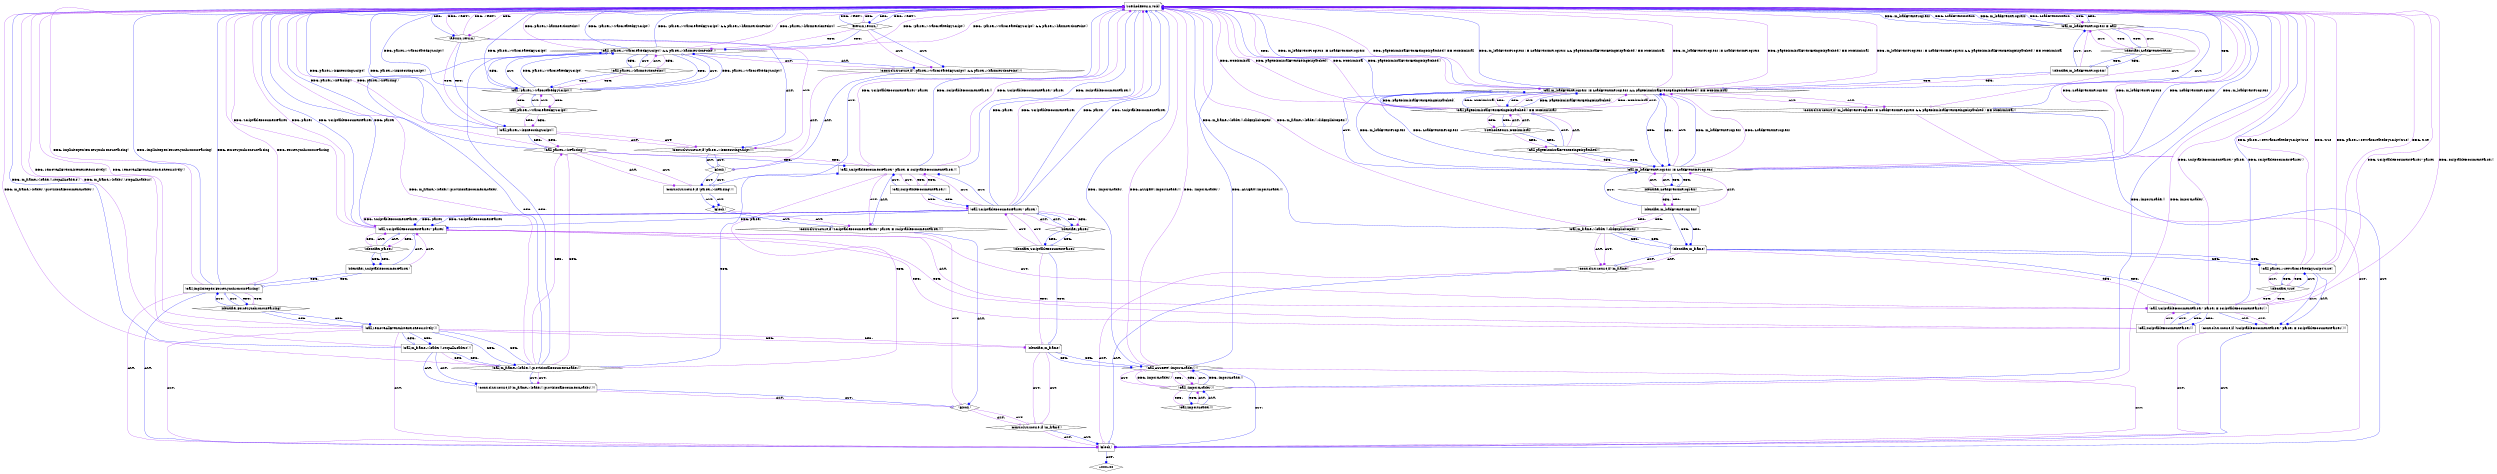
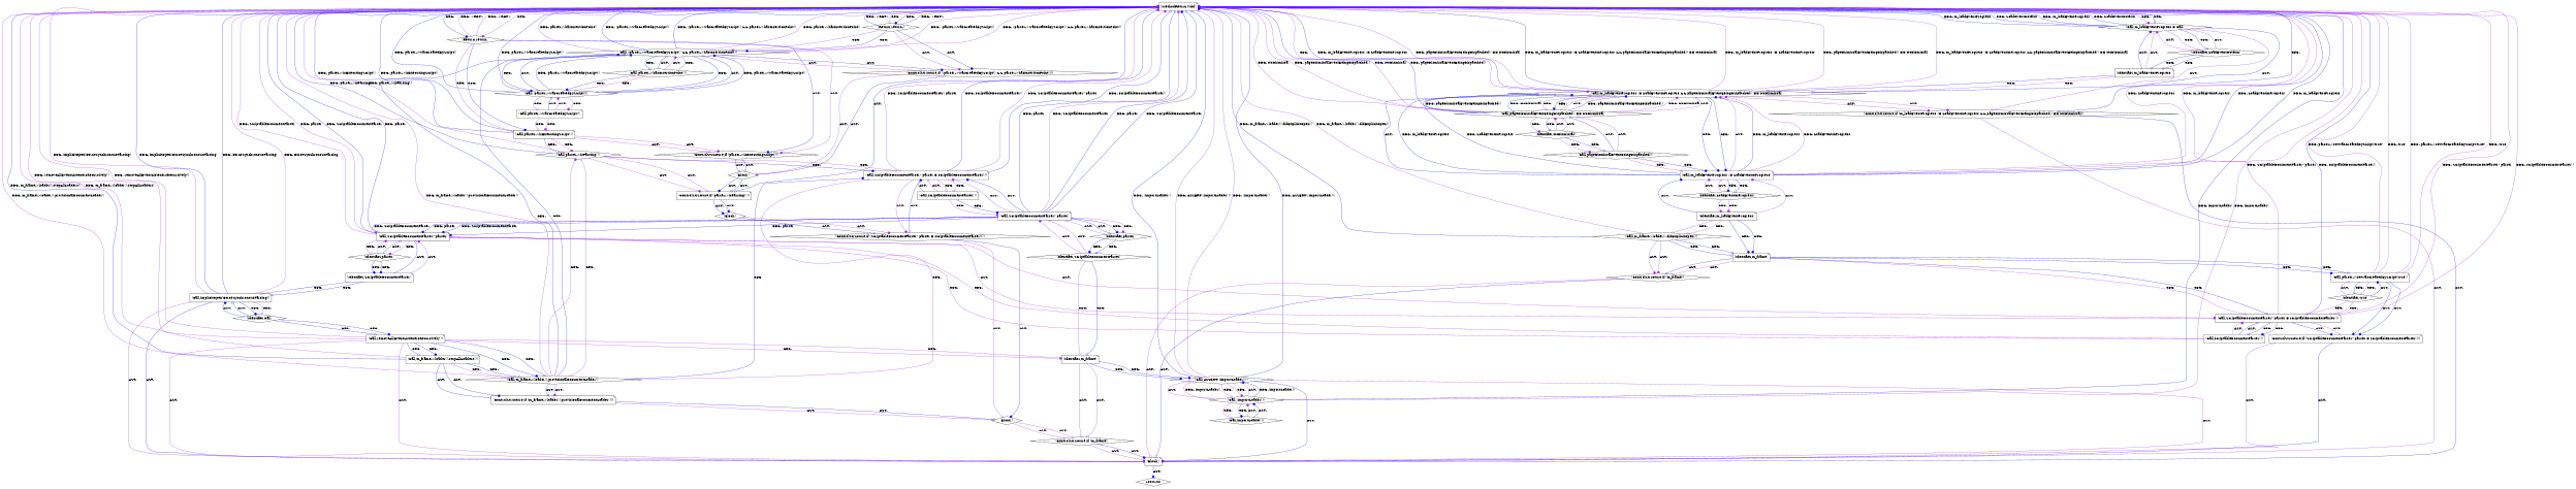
  digraph {
    fontname="DejaVu Serif"
    node [fontname="DejaVu Serif" shape=diamond]
    edge [arrowhead=odot color=purple fontname="DejaVu Serif"]
    n1 [label="(MethodReturn,void)" shape=note]
    n2 [label="(Return,return;)"]
    n3 [label="(Call,m_loadEventProgress != LoadEventInProgress && pageDismissalEventBeingDispatched() == NoDismissal)"]
    n4 [label="(Call,m_loadEventProgress = Call)"]
    n5 [label="(Return,return;)"]
    n6 [label="(ControlStructure,if (parser->isParsing()))" shape=note]
    n7 [label="(ControlStructure,if (!parser->wasCreatedByScript() && parser->hasInsertionPoint()))"]
    n8 [label="(Call,!parser->wasCreatedByScript() && parser->hasInsertionPoint())"]
-   n9 [label="(Call,m_loadEventProgress != LoadEventInProgress)"]
+   n9 [label="(Call,m_loadEventProgress != LoadEventInProgress)" shape=note]
    n10 [label="(ControlStructure,if (m_loadEventProgress != LoadEventInProgress && pageDismissalEventBeingDispatched() == NoDismissal))"]
    n11 [label="(Call,pageDismissalEventBeingDispatched() == NoDismissal)"]
    n12 [label="(Identifier,LoadEventNotRun)"]
    n13 [label="(Call,parser->isExecutingScript())" shape=note]
    n14 [label="(ControlStructure,if (parser->isExecutingScript()))"]
    n15 [label="(Block,)"]
    n16 [label="(Call,!parser->wasCreatedByScript())"]
    n17 [label="(Call,parser->hasInsertionPoint())"]
-   n18 [label="(Call,parser->wasCreatedByScript())"]
+   n18 [label="(Call,parser->wasCreatedByScript())" shape=note]
    n19 [label="(Call,parser->isParsing())"]
    n20 [label="(Call,m_frame->loader().provisionalDocumentLoader())"]
    n21 [label="(ControlStructure,if (m_frame->loader().provisionalDocumentLoader()))" shape=note]
    n22 [label="(Call,ScriptableDocumentParser* parser = scriptableDocumentParser())" shape=note]
    n23 [label="(Block,)"]
    n24 [label="(Call,scriptableDocumentParser())" shape=note]
    n25 [label="(ControlStructure,if (ScriptableDocumentParser* parser = scriptableDocumentParser()))"]
    n26 [label="(ControlStructure,if (m_frame))"]
    n27 [label="(Call,m_frame->loader().stopAllLoaders())" shape=note]
    n28 [label="(Block,)" shape=note]
    1000100
    n30 [label="(Call,removeAllEventListenersRecursively())" shape=note]
    n31 [label="(Identifier,m_frame)" shape=note]
    n32 [label="(Call,ASSERT(!importLoader()))"]
-   n33 [label="(Identifier,ForceSynchronousParsing)"]
+   n33 [label="(Identifier,Call)"]
    n34 [label="(Call,implicitOpen(ForceSynchronousParsing))" shape=note]
    n35 [label="(Identifier,parser)"]
    n36 [label="(Call,ScriptableDocumentParser* parser)" shape=note]
    n37 [label="(Identifier,ScriptableDocumentParser)" shape=note]
    n38 [label="(Call,ScriptableDocumentParser* parser = scriptableDocumentParser())" shape=note]
    n39 [label="(ControlStructure,if (ScriptableDocumentParser* parser = scriptableDocumentParser()))" shape=note]
    n40 [label="(Call,scriptableDocumentParser())" shape=note]
    n41 [label="(Identifier,true)"]
    n42 [label="(Call,parser->setWasCreatedByScript(true))" shape=note]
    n43 [label="(ControlStructure,if (m_frame))"]
    n44 [label="(Identifier,m_frame)" shape=note]
    n45 [label="(Call,m_frame->loader().didExplicitOpen())"]
    n46 [label="(Identifier,LoadEventInProgress)"]
    n47 [label="(Identifier,m_loadEventProgress)" shape=note]
-   n48 [label="(MethodReturn,NoDismissal)"]
+   n48 [label="(Identifier,NoDismissal)"]
    n49 [label="(Call,pageDismissalEventBeingDispatched())"]
    n50 [label="(Identifier,m_loadEventProgress)" shape=note]
    n51 [label="(Call,!importLoader())"]
    n52 [label="(Call,importLoader())"]
    n53 [label="(Call,ScriptableDocumentParser* parser)" shape=note]
    n54 [label="(Identifier,parser)"]
    n55 [label="(Identifier,ScriptableDocumentParser)"]
    n56 [label="(Block,)"]
    n1 -> n2 [label="CFG: "]
    n1 -> n2 [arrowhead=box color=blue label="CFG: "]
    n1 -> n3 [color=blue label="CFG: "]
    n1 -> n3 [arrowhead=box label="CFG: "]
    n1 -> n4 [arrowhead=box label="CFG: "]
    n1 -> n4 [color=blue label="CFG: "]
    n1 -> n5 [arrowhead=box label="CFG: "]
    n1 -> n5 [arrowhead=box color=blue label="CFG: "]
    n1 -> n6 [color=blue label="AST: "]
    n2 -> n1 [color=blue label="DDG: <RET>"]
    n2 -> n1 [color=blue label="DDG: <RET>"]
    n2 -> n7 [arrowhead=box color=blue label="AST: "]
    n2 -> n7 [arrowhead=box label="AST: "]
    n2 -> n8 [arrowhead=box label="CFG: "]
    n2 -> n8 [arrowhead=box color=blue label="CFG: "]
    n3 -> n1 [arrowhead=box color=blue label="DDG: m_loadEventProgress != LoadEventInProgress"]
    n3 -> n1 [arrowhead=box label="DDG: pageDismissalEventBeingDispatched() == NoDismissal"]
    n3 -> n1 [color=blue label="DDG: m_loadEventProgress != LoadEventInProgress && pageDismissalEventBeingDispatched() == NoDismissal"]
    n3 -> n1 [arrowhead=box label="DDG: m_loadEventProgress != LoadEventInProgress"]
    n3 -> n1 [arrowhead=box label="DDG: pageDismissalEventBeingDispatched() == NoDismissal"]
    n3 -> n1 [arrowhead=box label="DDG: m_loadEventProgress != LoadEventInProgress && pageDismissalEventBeingDispatched() == NoDismissal"]
    n3 -> n9 [arrowhead=box color=blue label="CFG: "]
    n3 -> n9 [arrowhead=box color=blue label="CFG: "]
    n3 -> n10 [arrowhead=box label="AST: "]
    n3 -> n10 [arrowhead=box label="AST: "]
    n3 -> n11 [label="CFG: "]
    n3 -> n11 [arrowhead=box color=blue label="CFG: "]
    n4 -> n1 [arrowhead=box color=blue label="DDG: m_loadEventProgress"]
    n4 -> n1 [arrowhead=box color=blue label="DDG: LoadEventNotRun"]
    n4 -> n1 [color=blue label="DDG: m_loadEventProgress"]
    n4 -> n1 [arrowhead=box color=blue label="DDG: LoadEventNotRun"]
    n4 -> n10 [color=blue label="AST: "]
    n4 -> n10 [label="AST: "]
    n4 -> n12 [label="CFG: "]
    n4 -> n12 [color=blue label="CFG: "]
    n5 -> n1 [arrowhead=box label="DDG: <RET>"]
    n5 -> n1 [label="DDG: <RET>"]
    n5 -> n13 [arrowhead=box color=blue label="CFG: "]
    n5 -> n13 [label="CFG: "]
    n5 -> n14 [arrowhead=box color=blue label="AST: "]
    n5 -> n14 [arrowhead=box label="AST: "]
    n6 -> n56 [arrowhead=box color=blue label="AST: "]
    n6 -> n56 [arrowhead=box color=blue label="AST: "]
    n7 -> n15 [label="AST: "]
    n7 -> n15 [color=blue label="AST: "]
    n8 -> n1 [arrowhead=box label="DDG: parser->hasInsertionPoint()"]
    n8 -> n1 [arrowhead=box color=blue label="DDG: !parser->wasCreatedByScript()"]
    n8 -> n1 [arrowhead=box color=blue label="DDG: !parser->wasCreatedByScript() && parser->hasInsertionPoint()"]
    n8 -> n1 [arrowhead=box label="DDG: parser->hasInsertionPoint()"]
    n8 -> n1 [label="DDG: !parser->wasCreatedByScript()"]
    n8 -> n1 [label="DDG: !parser->wasCreatedByScript() && parser->hasInsertionPoint()"]
    n8 -> n7 [label="AST: "]
    n8 -> n7 [arrowhead=box color=blue label="AST: "]
    n8 -> n16 [color=blue label="CFG: "]
    n8 -> n16 [arrowhead=box color=blue label="CFG: "]
    n8 -> n17 [label="CFG: "]
    n8 -> n17 [color=blue label="CFG: "]
    n9 -> n1 [label="DDG: LoadEventInProgress"]
    n9 -> n1 [label="DDG: m_loadEventProgress"]
    n9 -> n1 [color=blue label="DDG: LoadEventInProgress"]
    n9 -> n1 [arrowhead=box color=blue label="DDG: m_loadEventProgress"]
    n9 -> n3 [arrowhead=box label="AST: "]
    n9 -> n3 [arrowhead=box color=blue label="DDG: m_loadEventProgress"]
    n9 -> n3 [arrowhead=box label="DDG: LoadEventInProgress"]
    n9 -> n3 [arrowhead=box color=blue label="AST: "]
    n9 -> n3 [color=blue label="DDG: m_loadEventProgress"]
    n9 -> n3 [color=blue label="DDG: LoadEventInProgress"]
    n9 -> n46 [arrowhead=box color=blue label="CFG: "]
    n9 -> n46 [color=blue label="CFG: "]
    n10 -> n28 [color=blue label="AST: "]
    n10 -> n28 [arrowhead=box label="AST: "]
    n11 -> n1 [arrowhead=box label="DDG: NoDismissal"]
    n11 -> n1 [label="DDG: pageDismissalEventBeingDispatched()"]
    n11 -> n1 [label="DDG: NoDismissal"]
    n11 -> n1 [color=blue label="DDG: pageDismissalEventBeingDispatched()"]
    n11 -> n3 [label="AST: "]
    n11 -> n3 [arrowhead=box color=blue label="DDG: pageDismissalEventBeingDispatched()"]
    n11 -> n3 [arrowhead=box label="DDG: NoDismissal"]
    n11 -> n3 [label="AST: "]
    n11 -> n3 [color=blue label="DDG: pageDismissalEventBeingDispatched()"]
    n11 -> n3 [color=blue label="DDG: NoDismissal"]
    n11 -> n48 [arrowhead=box label="CFG: "]
    n11 -> n48 [color=blue label="CFG: "]
    n12 -> n4 [label="AST: "]
    n12 -> n4 [arrowhead=box label="AST: "]
    n12 -> n50 [color=blue label="CFG: "]
    n12 -> n50 [color=blue label="CFG: "]
    n13 -> n1 [color=blue label="DDG: parser->isExecutingScript()"]
    n13 -> n1 [arrowhead=box color=blue label="DDG: parser->isExecutingScript()"]
    n13 -> n14 [label="AST: "]
    n13 -> n14 [arrowhead=box label="AST: "]
    n13 -> n19 [arrowhead=box label="CFG: "]
    n13 -> n19 [color=blue label="CFG: "]
    n14 -> n15 [color=blue label="AST: "]
    n14 -> n15 [color=blue label="AST: "]
    n15 -> n6 [arrowhead=box color=blue label="AST: "]
    n15 -> n6 [color=blue label="AST: "]
    n16 -> n1 [color=blue label="DDG: parser->wasCreatedByScript()"]
    n16 -> n1 [color=blue label="DDG: parser->wasCreatedByScript()"]
    n16 -> n8 [color=blue label="AST: "]
    n16 -> n8 [arrowhead=box color=blue label="DDG: parser->wasCreatedByScript()"]
    n16 -> n8 [arrowhead=box color=blue label="AST: "]
    n16 -> n8 [arrowhead=box color=blue label="DDG: parser->wasCreatedByScript()"]
    n16 -> n18 [arrowhead=box label="CFG: "]
    n16 -> n18 [label="CFG: "]
    n17 -> n8 [color=blue label="AST: "]
    n17 -> n8 [arrowhead=box label="AST: "]
    n17 -> n16 [arrowhead=box color=blue label="CFG: "]
    n17 -> n16 [label="CFG: "]
    n18 -> n13 [arrowhead=box label="CFG: "]
    n18 -> n13 [label="CFG: "]
    n18 -> n16 [color=blue label="AST: "]
    n18 -> n16 [arrowhead=box label="AST: "]
    n19 -> n1 [label="DDG: parser->isParsing()"]
    n19 -> n1 [color=blue label="DDG: parser->isParsing()"]
    n19 -> n6 [arrowhead=box label="AST: "]
    n19 -> n6 [label="AST: "]
    n19 -> n22 [arrowhead=box color=blue label="CFG: "]
    n19 -> n22 [label="CFG: "]
    n20 -> n1 [arrowhead=box label="DDG: m_frame->loader().provisionalDocumentLoader()"]
    n20 -> n1 [label="DDG: m_frame->loader().provisionalDocumentLoader()"]
    n20 -> n8 [color=blue label="CFG: "]
    n20 -> n8 [color=blue label="CFG: "]
    n20 -> n19 [label="CFG: "]
    n20 -> n19 [arrowhead=box label="CFG: "]
    n20 -> n21 [color=blue label="AST: "]
    n20 -> n21 [arrowhead=box label="AST: "]
    n20 -> n22 [arrowhead=box color=blue label="CFG: "]
    n20 -> n22 [label="CFG: "]
    n21 -> n23 [label="AST: "]
    n21 -> n23 [color=blue label="AST: "]
    n22 -> n1 [color=blue label="DDG: scriptableDocumentParser()"]
    n22 -> n1 [arrowhead=box label="DDG: ScriptableDocumentParser* parser"]
    n22 -> n1 [color=blue label="DDG: scriptableDocumentParser()"]
    n22 -> n1 [arrowhead=box label="DDG: ScriptableDocumentParser* parser"]
    n22 -> n24 [label="CFG: "]
    n22 -> n24 [label="CFG: "]
    n22 -> n25 [arrowhead=box label="AST: "]
    n22 -> n25 [color=blue label="AST: "]
    n23 -> n26 [label="AST: "]
    n23 -> n26 [label="AST: "]
    n24 -> n22 [arrowhead=box color=blue label="AST: "]
    n24 -> n22 [label="AST: "]
    n24 -> n53 [arrowhead=box label="CFG: "]
    n24 -> n53 [arrowhead=box color=blue label="CFG: "]
    n25 -> n23 [arrowhead=box color=blue label="AST: "]
    n25 -> n23 [label="AST: "]
    n26 -> n28 [label="AST: "]
    n26 -> n28 [arrowhead=box color=blue label="AST: "]
    n27 -> n1 [arrowhead=box color=blue label="DDG: m_frame->loader().stopAllLoaders()"]
    n27 -> n1 [label="DDG: m_frame->loader().stopAllLoaders()"]
    n27 -> n20 [label="CFG: "]
    n27 -> n20 [color=blue label="CFG: "]
    n27 -> n21 [color=blue label="AST: "]
    n27 -> n21 [arrowhead=box color=blue label="AST: "]
    n28 -> 1000100 [arrowhead=box color=blue label="AST: "]
    n30 -> n1 [label="DDG: removeAllEventListenersRecursively()"]
    n30 -> n1 [label="DDG: removeAllEventListenersRecursively()"]
    n30 -> n20 [arrowhead=box color=blue label="CFG: "]
    n30 -> n20 [color=blue label="CFG: "]
    n30 -> n27 [arrowhead=box color=blue label="CFG: "]
    n30 -> n27 [color=blue label="CFG: "]
    n30 -> n28 [arrowhead=box label="AST: "]
    n30 -> n28 [label="AST: "]
    n30 -> n31 [label="CFG: "]
    n30 -> n31 [arrowhead=box label="CFG: "]
    n31 -> n26 [label="AST: "]
    n31 -> n26 [label="AST: "]
    n31 -> n32 [arrowhead=box color=blue label="CFG: "]
    n31 -> n32 [arrowhead=box color=blue label="CFG: "]
    n32 -> n1 [color=blue label="DDG: !importLoader()"]
    n32 -> n1 [label="DDG: ASSERT(!importLoader())"]
    n32 -> n1 [arrowhead=box label="DDG: !importLoader()"]
    n32 -> n1 [color=blue label="DDG: ASSERT(!importLoader())"]
    n32 -> n28 [arrowhead=box color=blue label="AST: "]
    n32 -> n28 [arrowhead=box label="AST: "]
    n32 -> n51 [label="CFG: "]
    n32 -> n51 [arrowhead=box label="CFG: "]
    n33 -> n30 [color=blue label="CFG: "]
    n33 -> n30 [arrowhead=box color=blue label="CFG: "]
    n33 -> n34 [arrowhead=box color=blue label="AST: "]
    n33 -> n34 [color=blue label="AST: "]
    n34 -> n1 [arrowhead=box label="DDG: ForceSynchronousParsing"]
    n34 -> n1 [label="DDG: implicitOpen(ForceSynchronousParsing)"]
    n34 -> n1 [color=blue label="DDG: ForceSynchronousParsing"]
    n34 -> n1 [arrowhead=box color=blue label="DDG: implicitOpen(ForceSynchronousParsing)"]
    n34 -> n28 [color=blue label="AST: "]
    n34 -> n28 [arrowhead=box label="AST: "]
    n34 -> n33 [arrowhead=box color=blue label="CFG: "]
    n34 -> n33 [label="CFG: "]
    n35 -> n36 [arrowhead=box label="AST: "]
    n35 -> n36 [color=blue label="AST: "]
    n35 -> n37 [arrowhead=box color=blue label="CFG: "]
    n35 -> n37 [arrowhead=box color=blue label="CFG: "]
    n36 -> n1 [color=blue label="DDG: ScriptableDocumentParser"]
    n36 -> n1 [color=blue label="DDG: parser"]
    n36 -> n1 [arrowhead=box label="DDG: ScriptableDocumentParser"]
    n36 -> n1 [arrowhead=box label="DDG: parser"]
    n36 -> n35 [arrowhead=box label="CFG: "]
    n36 -> n35 [label="CFG: "]
    n36 -> n38 [label="AST: "]
    n36 -> n38 [arrowhead=box label="AST: "]
    n37 -> n34 [color=blue label="CFG: "]
    n37 -> n34 [color=blue label="CFG: "]
    n37 -> n36 [color=blue label="AST: "]
    n37 -> n36 [arrowhead=box label="AST: "]
    n38 -> n1 [label="DDG: ScriptableDocumentParser* parser"]
    n38 -> n1 [label="DDG: scriptableDocumentParser()"]
    n38 -> n1 [label="DDG: ScriptableDocumentParser* parser"]
    n38 -> n1 [arrowhead=box color=blue label="DDG: scriptableDocumentParser()"]
    n38 -> n39 [arrowhead=box color=blue label="AST: "]
    n38 -> n39 [label="AST: "]
    n38 -> n40 [color=blue label="CFG: "]
    n38 -> n40 [arrowhead=box color=blue label="CFG: "]
    n39 -> n28 [label="AST: "]
    n39 -> n28 [color=blue label="AST: "]
    n40 -> n36 [label="CFG: "]
    n40 -> n36 [label="CFG: "]
    n40 -> n38 [arrowhead=box label="AST: "]
    n40 -> n38 [color=blue label="AST: "]
    n41 -> n38 [label="CFG: "]
    n41 -> n38 [label="CFG: "]
    n41 -> n42 [arrowhead=box color=blue label="AST: "]
    n41 -> n42 [label="AST: "]
    n42 -> n1 [label="DDG: parser->setWasCreatedByScript(true)"]
    n42 -> n1 [label="DDG: true"]
    n42 -> n1 [label="DDG: parser->setWasCreatedByScript(true)"]
    n42 -> n1 [label="DDG: true"]
    n42 -> n39 [arrowhead=box color=blue label="AST: "]
    n42 -> n39 [arrowhead=box color=blue label="AST: "]
    n42 -> n41 [color=blue label="CFG: "]
    n42 -> n41 [label="CFG: "]
    n43 -> n28 [color=blue label="AST: "]
    n43 -> n28 [label="AST: "]
    n44 -> n38 [label="CFG: "]
    n44 -> n38 [color=blue label="CFG: "]
    n44 -> n42 [arrowhead=box color=blue label="CFG: "]
    n44 -> n42 [color=blue label="CFG: "]
    n44 -> n43 [label="AST: "]
    n44 -> n43 [color=blue label="AST: "]
    n45 -> n1 [arrowhead=box color=blue label="DDG: m_frame->loader().didExplicitOpen()"]
    n45 -> n1 [label="DDG: m_frame->loader().didExplicitOpen()"]
    n45 -> n43 [arrowhead=box label="AST: "]
    n45 -> n43 [arrowhead=box label="AST: "]
    n45 -> n44 [color=blue label="CFG: "]
    n45 -> n44 [color=blue label="CFG: "]
    n46 -> n9 [arrowhead=box label="AST: "]
    n46 -> n9 [label="AST: "]
    n46 -> n47 [arrowhead=box label="CFG: "]
    n46 -> n47 [arrowhead=box label="CFG: "]
    n47 -> n9 [arrowhead=box label="AST: "]
    n47 -> n9 [arrowhead=box color=blue label="AST: "]
    n47 -> n44 [arrowhead=box color=blue label="CFG: "]
    n47 -> n44 [arrowhead=box color=blue label="CFG: "]
    n47 -> n45 [label="CFG: "]
    n47 -> n45 [label="CFG: "]
    n48 -> n11 [arrowhead=box label="AST: "]
    n48 -> n11 [label="AST: "]
    n48 -> n49 [arrowhead=box label="CFG: "]
    n48 -> n49 [color=blue label="CFG: "]
    n49 -> n9 [label="CFG: "]
    n49 -> n9 [arrowhead=box color=blue label="CFG: "]
    n49 -> n11 [color=blue label="AST: "]
    n49 -> n11 [label="AST: "]
    n50 -> n3 [label="CFG: "]
    n50 -> n3 [color=blue label="CFG: "]
    n50 -> n4 [arrowhead=box color=blue label="AST: "]
    n50 -> n4 [label="AST: "]
    n51 -> n1 [color=blue label="DDG: importLoader()"]
    n51 -> n1 [label="DDG: importLoader()"]
    n51 -> n32 [label="AST: "]
    n51 -> n32 [arrowhead=box color=blue label="DDG: importLoader()"]
    n51 -> n32 [label="AST: "]
    n51 -> n32 [label="DDG: importLoader()"]
    n51 -> n52 [label="CFG: "]
    n51 -> n52 [arrowhead=box color=blue label="CFG: "]
    n52 -> n51 [arrowhead=box label="AST: "]
    n52 -> n51 [arrowhead=box color=blue label="AST: "]
    n53 -> n1 [color=blue label="DDG: parser"]
    n53 -> n1 [arrowhead=box label="DDG: ScriptableDocumentParser"]
    n53 -> n1 [arrowhead=box color=blue label="DDG: parser"]
    n53 -> n1 [color=blue label="DDG: ScriptableDocumentParser"]
    n53 -> n22 [arrowhead=box label="AST: "]
    n53 -> n22 [arrowhead=box color=blue label="AST: "]
    n53 -> n36 [arrowhead=box color=blue label="DDG: ScriptableDocumentParser"]
    n53 -> n36 [arrowhead=box color=blue label="DDG: parser"]
    n53 -> n36 [arrowhead=box label="DDG: ScriptableDocumentParser"]
    n53 -> n36 [arrowhead=box color=blue label="DDG: parser"]
    n53 -> n54 [arrowhead=box color=blue label="CFG: "]
    n53 -> n54 [arrowhead=box label="CFG: "]
    n54 -> n53 [label="AST: "]
    n54 -> n53 [color=blue label="AST: "]
    n54 -> n55 [color=blue label="CFG: "]
    n54 -> n55 [arrowhead=box color=blue label="CFG: "]
    n55 -> n31 [label="CFG: "]
    n55 -> n31 [color=blue label="CFG: "]
    n55 -> n53 [arrowhead=box label="AST: "]
    n55 -> n53 [label="AST: "]
    n56 -> n25 [color=blue label="AST: "]
    n56 -> n25 [arrowhead=box label="AST: "]
  }
